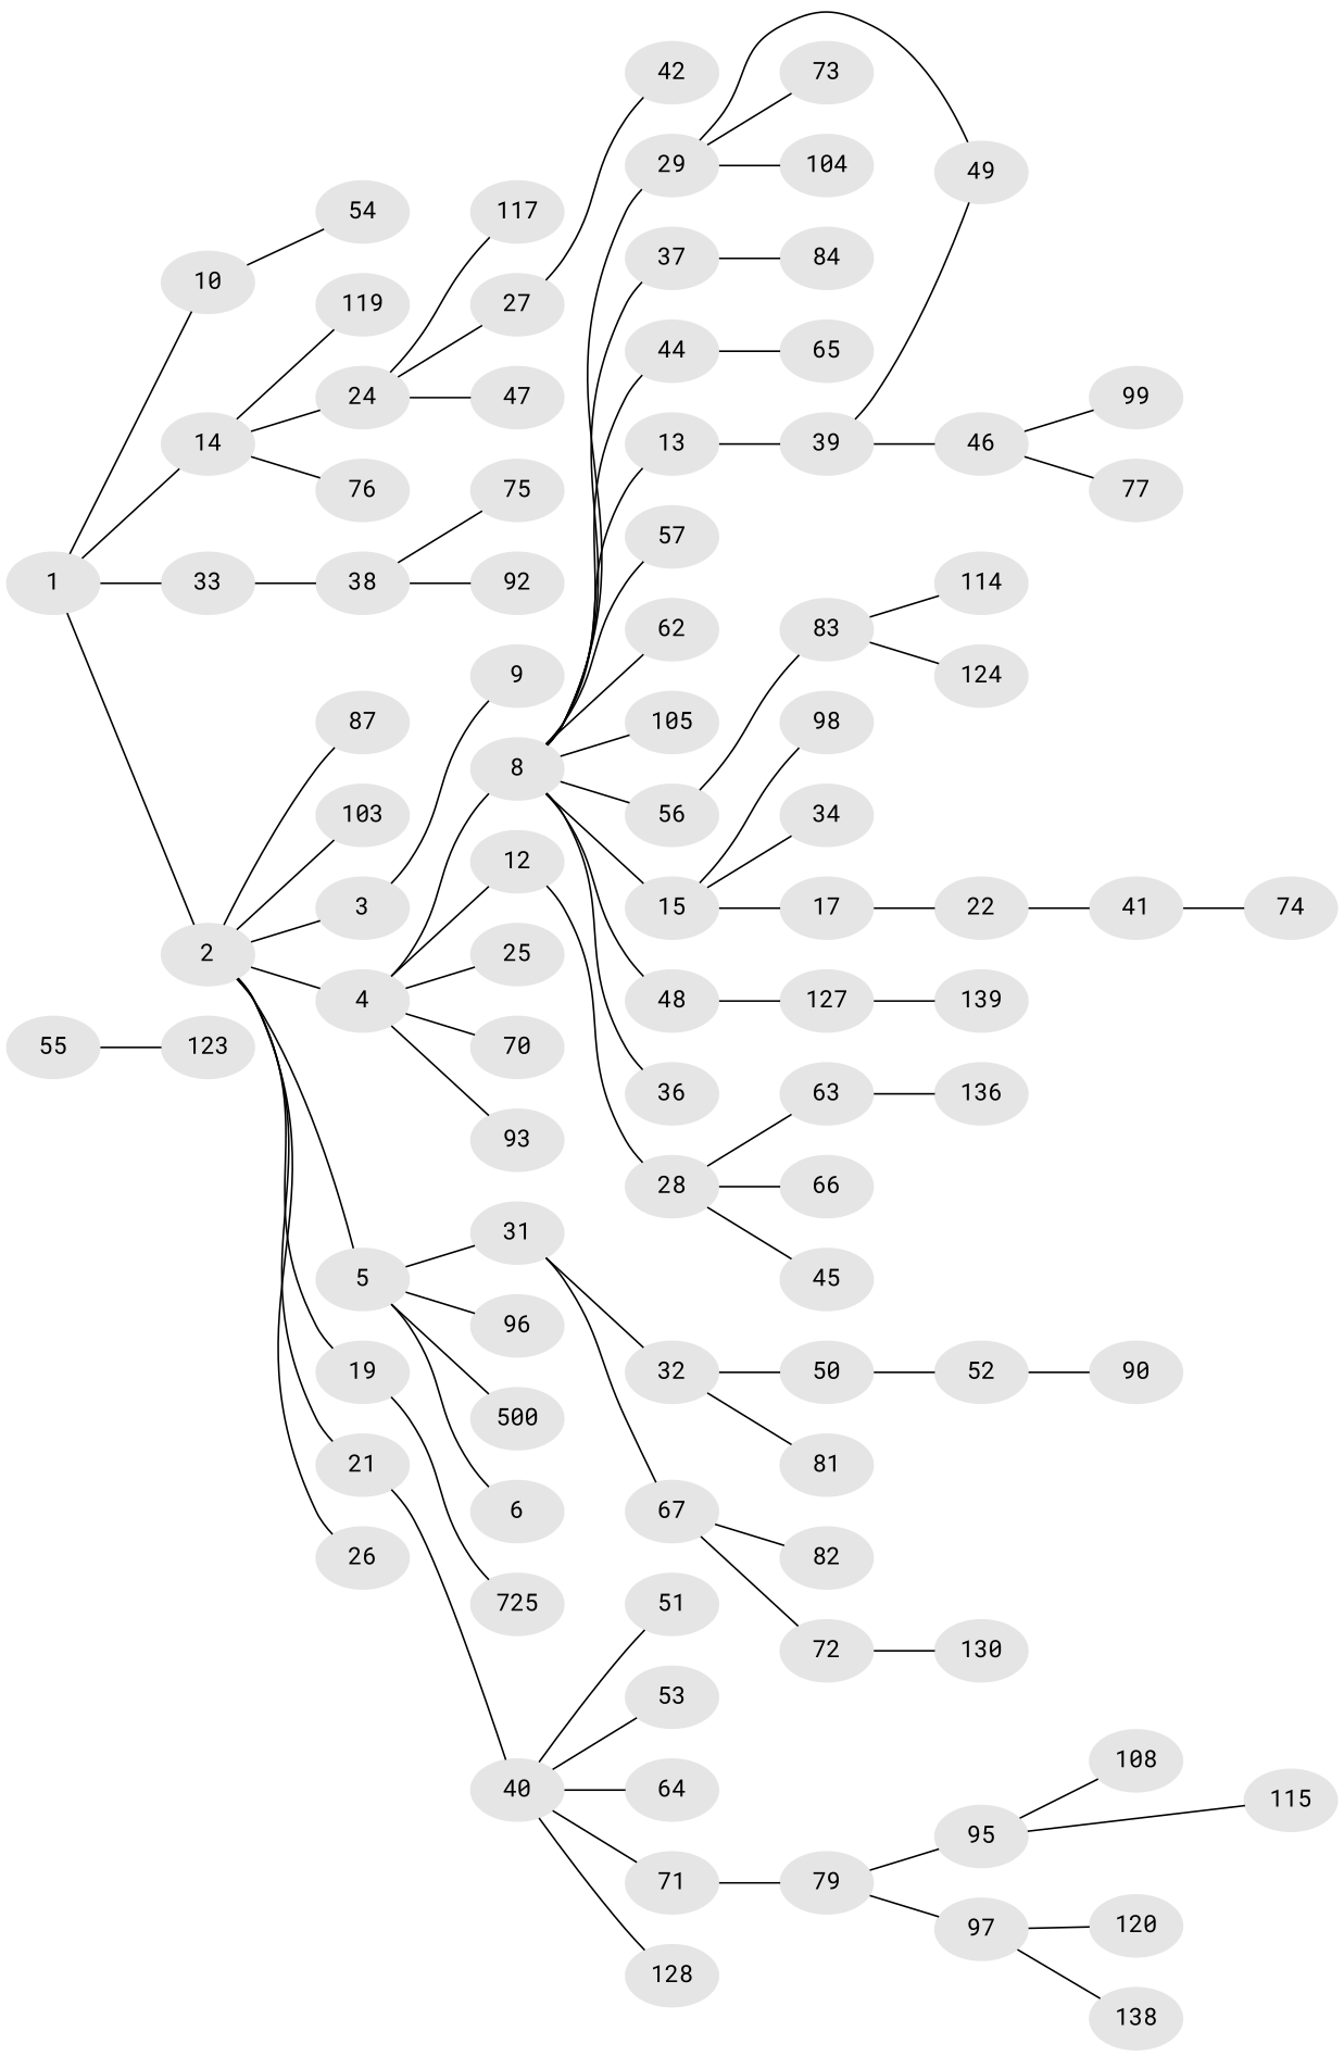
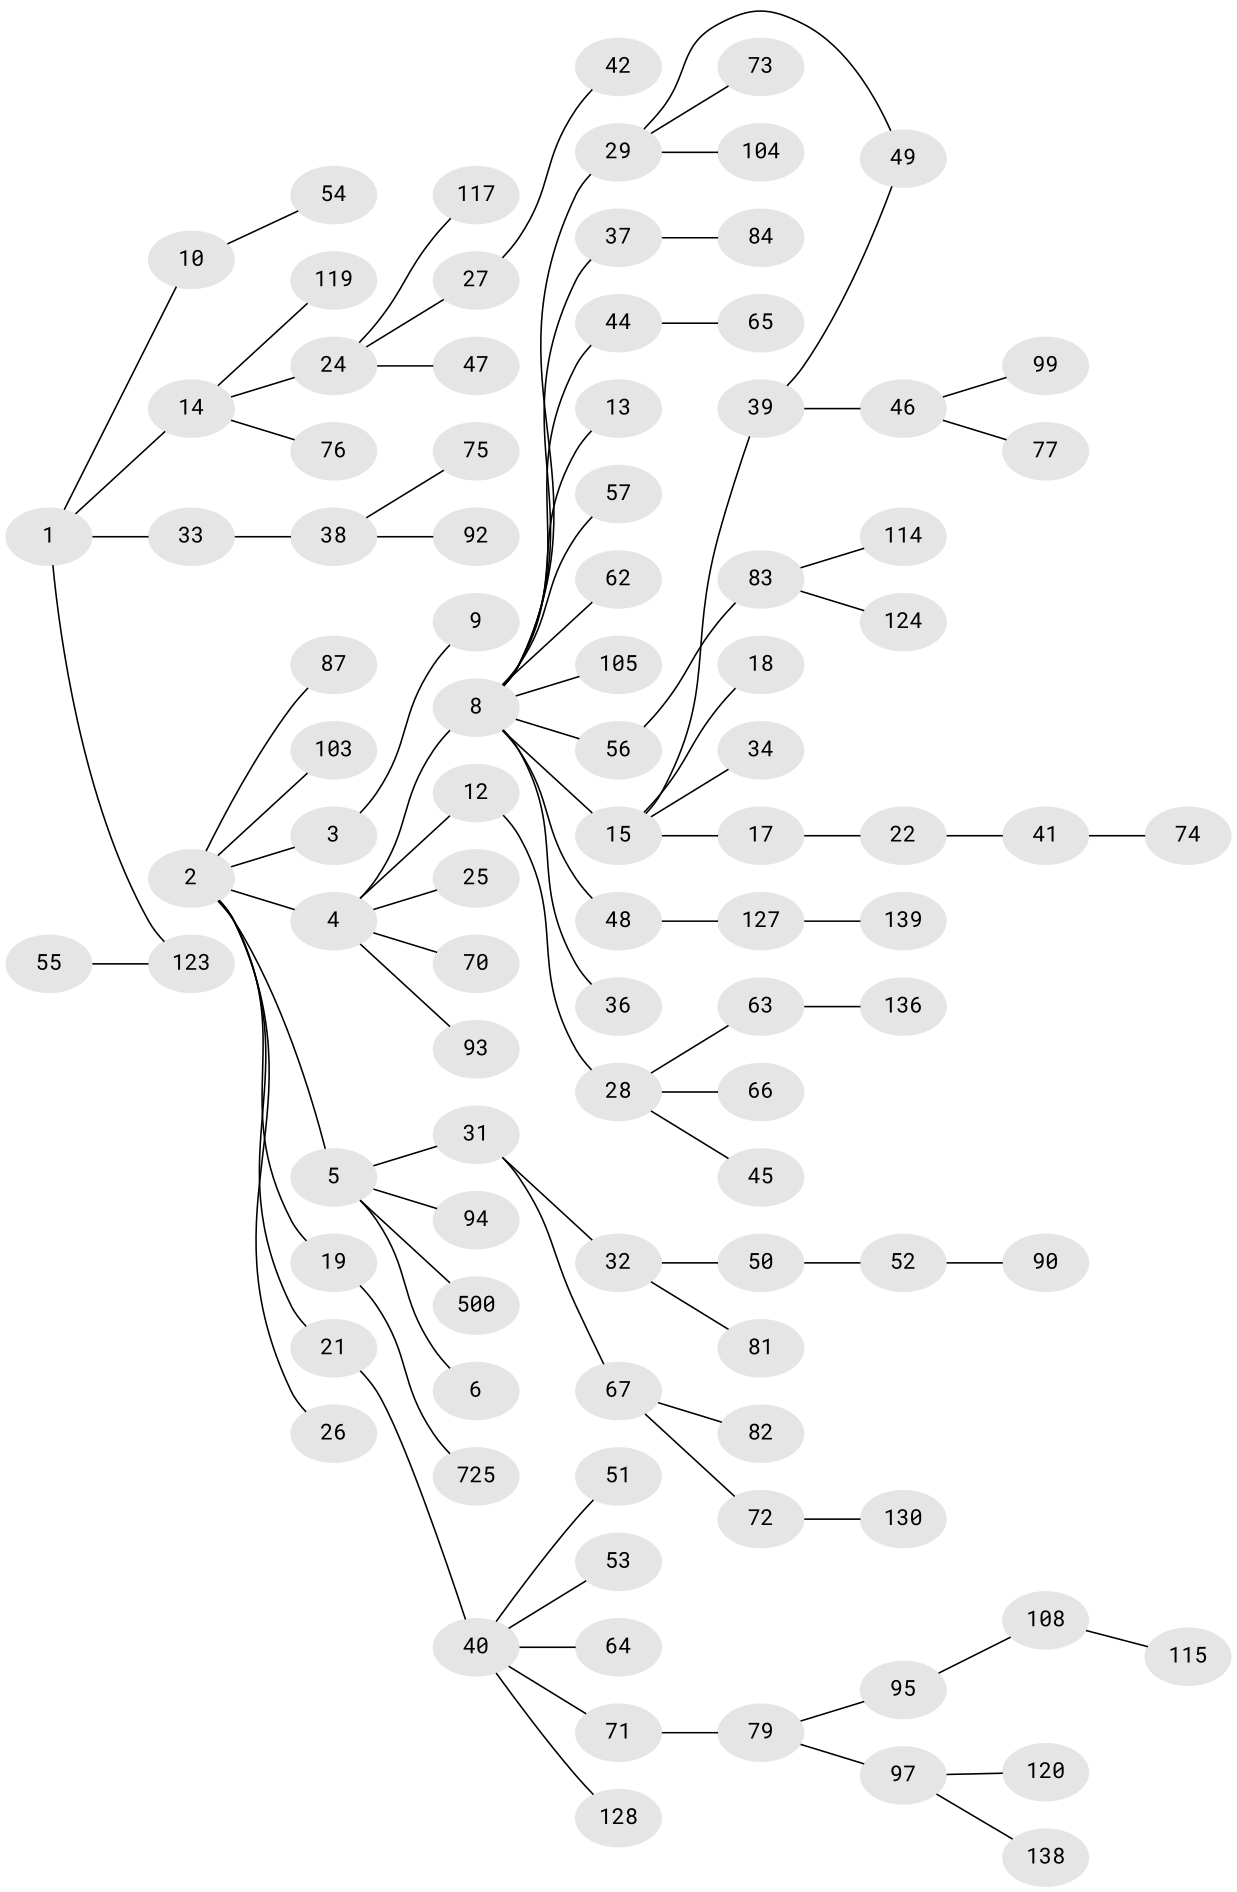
  graph {
    fontname="Roboto Mono"
    rankdir=LR
    node [color=gray90 fontname="Roboto Mono" style=filled]
    edge [fontname="Roboto Mono"]
    1 [super="+131"]
    2 [super="+7"]
    10 [super="+109"]
    14 [super="+78"]
    33
    3 [super="+61"]
    4 [super="+68"]
    5 [super="+23"]
    19 [super="+102"]
    21
    26
    n12 [label=87]
    103
    54 [super="+126"]
    24 [super="+112"]
    76
    119
    38 [super="+58"]
    9 [super="+20"]
    8 [super="+11"]
    12
    25
    70
    93
    6 [super="+40"]
    31
-   94 [super="+132" label=96]
+   94 [super="+132"]
    n28 [label=500 super="+116"]
    n29 [label=725]
    n30 [label=40 super="+133"]
    13
    15 [super="+16"]
    29 [super="+35"]
    36
    37
    44
    48 [super="+84"]
    56
    57
    62
    105
    28 [super="+137"]
    32 [super="+88"]
    67 [super="+118"]
    17
-   18 [super="+107" label=98]
+   18 [super="+107"]
    34 [super="+87"]
    39 [super="+86"]
    49 [super="+124"]
    73
    104 [super="+106"]
    n52 [label=84]
    65 [super="+122"]
    127
    83 [super="+111"]
    45
    63 [super="+69"]
    66
    27 [super="+91"]
    47
    117
    22 [super="+59"]
    46 [super="+134"]
    41
    51 [super="+89"]
    53
    64
    71
    128
    74
    42
    136
    79 [super="+96"]
    50
    81 [super="+129"]
    82
    72
    52 [super="+113"]
    75
    92
    77
    99
    55 [super="+60"]
    123
    139
    90 [super="+98"]
    114
    n88 [label=124]
    130
    95 [super="+101"]
    97 [super="+110"]
    108
    115
    120 [super="+135"]
    138
-   1 -- 2
+   1 -- 123
    1 -- 10
    1 -- 14
    1 -- 33
    2 -- 3
    2 -- 4
    2 -- 5
    2 -- 19
    2 -- 21
    2 -- 26
    2 -- n12
    2 -- 103
    10 -- 54
    14 -- 24
    14 -- 76
    14 -- 119
    33 -- 38
    3 -- 9
    4 -- 8
    4 -- 12
    4 -- 25
    4 -- 70
    4 -- 93
    5 -- 6
    5 -- 31
    5 -- 94
    5 -- n28
    19 -- n29
    21 -- n30
    24 -- 27
    24 -- 47
    24 -- 117
    38 -- 75
    38 -- 92
    8 -- 13
    8 -- 15
    8 -- 29
    8 -- 36
    8 -- 37
    8 -- 44
    8 -- 48
    8 -- 56
    8 -- 57
    8 -- 62
    8 -- 105
    12 -- 28
    31 -- 32
    31 -- 67
    n30 -- 51
    n30 -- 53
    n30 -- 64
    n30 -- 71
    n30 -- 128
    15 -- 17
    15 -- 18
    15 -- 34
-   13 -- 39
+   15 -- 39
    29 -- 49
    29 -- 73
    29 -- 104
    37 -- n52
    44 -- 65
    48 -- 127
    56 -- 83
    28 -- 45
    28 -- 63
    28 -- 66
    32 -- 50
    32 -- 81
    67 -- 82
    67 -- 72
    17 -- 22
    39 -- 49
    39 -- 46
    127 -- 139
    83 -- 114
    83 -- n88
    63 -- 136
    27 -- 42
    22 -- 41
    46 -- 77
    46 -- 99
    41 -- 74
    71 -- 79
    79 -- 95
    79 -- 97
    50 -- 52
    72 -- 130
    52 -- 90
    55 -- 123
    95 -- 108
-   95 -- 115
+   108 -- 115
    97 -- 120
    97 -- 138
  }
